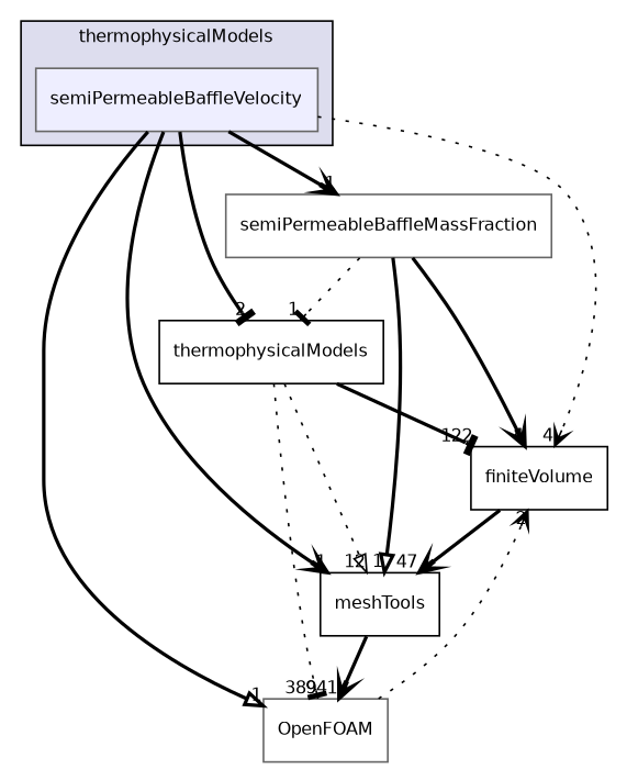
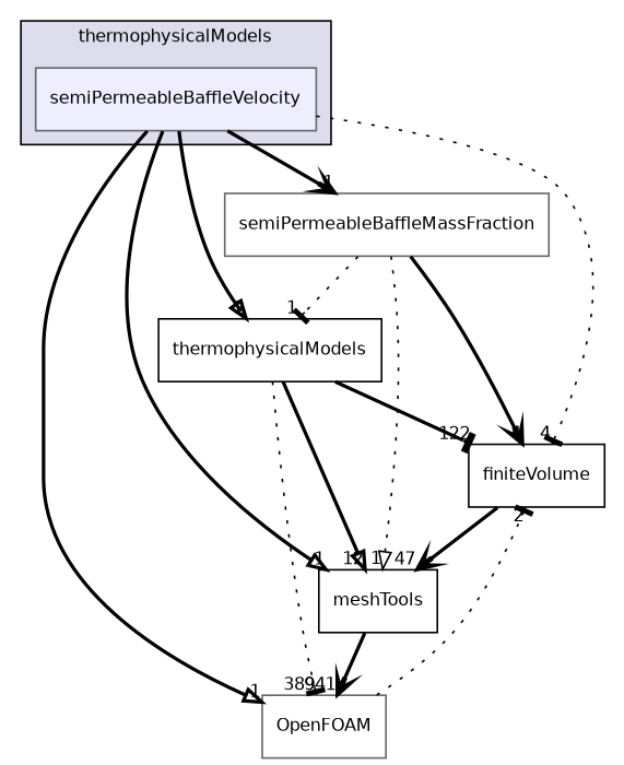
  digraph {
    compound=true
    fontname="DejaVu Sans"
    node [color=gray40 fontname="DejaVu Sans" fontsize=10 shape=box]
    edge [arrowhead=vee fontname="DejaVu Sans" headlabel=1 labeldistance=1.5 labelfontname=Helvetica labelfontsize=10 style=bold]
    n1 [fillcolor="#eeeeff" label=semiPermeableBaffleVelocity pencolor=black style=filled]
    n2 [color=black label=finiteVolume]
    n3 [color=black label=meshTools]
    n4 [color=black label=thermophysicalModels]
    n5 [label=semiPermeableBaffleMassFraction]
    n6 [label=OpenFOAM]
    subgraph cluster_1 {
      bgcolor="#ddddee"
      fontsize=10
      label=thermophysicalModels
      pencolor=black
      n1
    }
-   n1 -> n2 [headlabel=4 style=dotted]
-   n1 -> n3
-   n1 -> n4 [arrowhead=tee headlabel=2]
+   n1 -> n2 [arrowhead=tee headlabel=4 style=dotted]
+   n1 -> n3 [arrowhead=onormal]
+   n1 -> n4 [arrowhead=onormal headlabel=2]
    n1 -> n5
    n1 -> n6 [arrowhead=onormal]
    n2 -> n3 [headlabel=47]
    n3 -> n6 [headlabel=941]
    n4 -> n2 [arrowhead=tee headlabel=122]
-   n4 -> n3 [arrowhead=onormal headlabel=12 style=dotted]
+   n4 -> n3 [arrowhead=onormal headlabel=12]
    n4 -> n6 [arrowhead=tee headlabel=389 style=dotted]
    n5 -> n2 [headlabel=4]
-   n5 -> n3 [arrowhead=onormal]
+   n5 -> n3 [arrowhead=onormal style=dotted]
    n5 -> n4 [arrowhead=tee style=dotted]
-   n6 -> n2 [headlabel=2 style=dotted]
+   n6 -> n2 [arrowhead=tee headlabel=2 style=dotted]
  }
